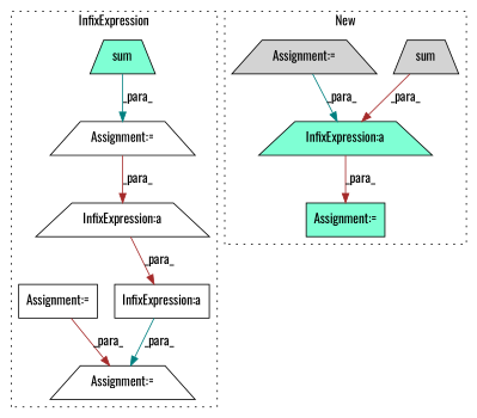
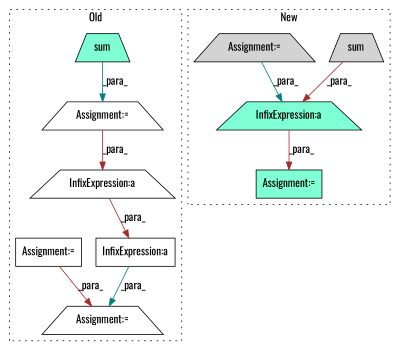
  digraph {
    fontname=Oswald
    node [a=7 l=1 shape=trapezium style=filled fillcolor=white fontname=Oswald]
    edge [color=brown fontname=Oswald]
    n1 [a=32 l="4,1" label=sum s="2317,2348" fillcolor=aquamarine]
    n2 [l=2 label="Assignment:=" s=2669]
    n3 [a=27 l=3 label="InfixExpression:a" s=2454]
    n4 [label="Assignment:=" s=2316]
    n5 [label="Assignment:=" s=2182 shape=box]
    n6 [a=27 l=3 label="InfixExpression:a" s=2421 shape=box]
    n7 [a=32 l="4,1" label=sum s="2710,2729" fillcolor=lightgrey]
    n8 [label="Assignment:=" s=2670 shape=box fillcolor=aquamarine]
    n9 [a=27 l=3 label="InfixExpression:a" s=2771 fillcolor=aquamarine]
    n10 [label="Assignment:=" s=2462 fillcolor=lightgrey]
    subgraph cluster_1 {
-     label=InfixExpression
+     label=Old
      style=dotted
      n1
      n2
      n3
      n4
      n5
      n6
    }
    subgraph cluster_2 {
      label=New
      style=dotted
      n7
      n8
      n9
      n10
    }
    n1 -> n4 [label=_para_ color=teal]
    n3 -> n6 [label=_para_]
    n4 -> n3 [label=_para_]
    n5 -> n2 [label=_para_]
    n6 -> n2 [label=_para_ color=teal]
    n7 -> n9 [label=_para_]
    n9 -> n8 [label=_para_]
    n10 -> n9 [label=_para_ color=teal]
  }
